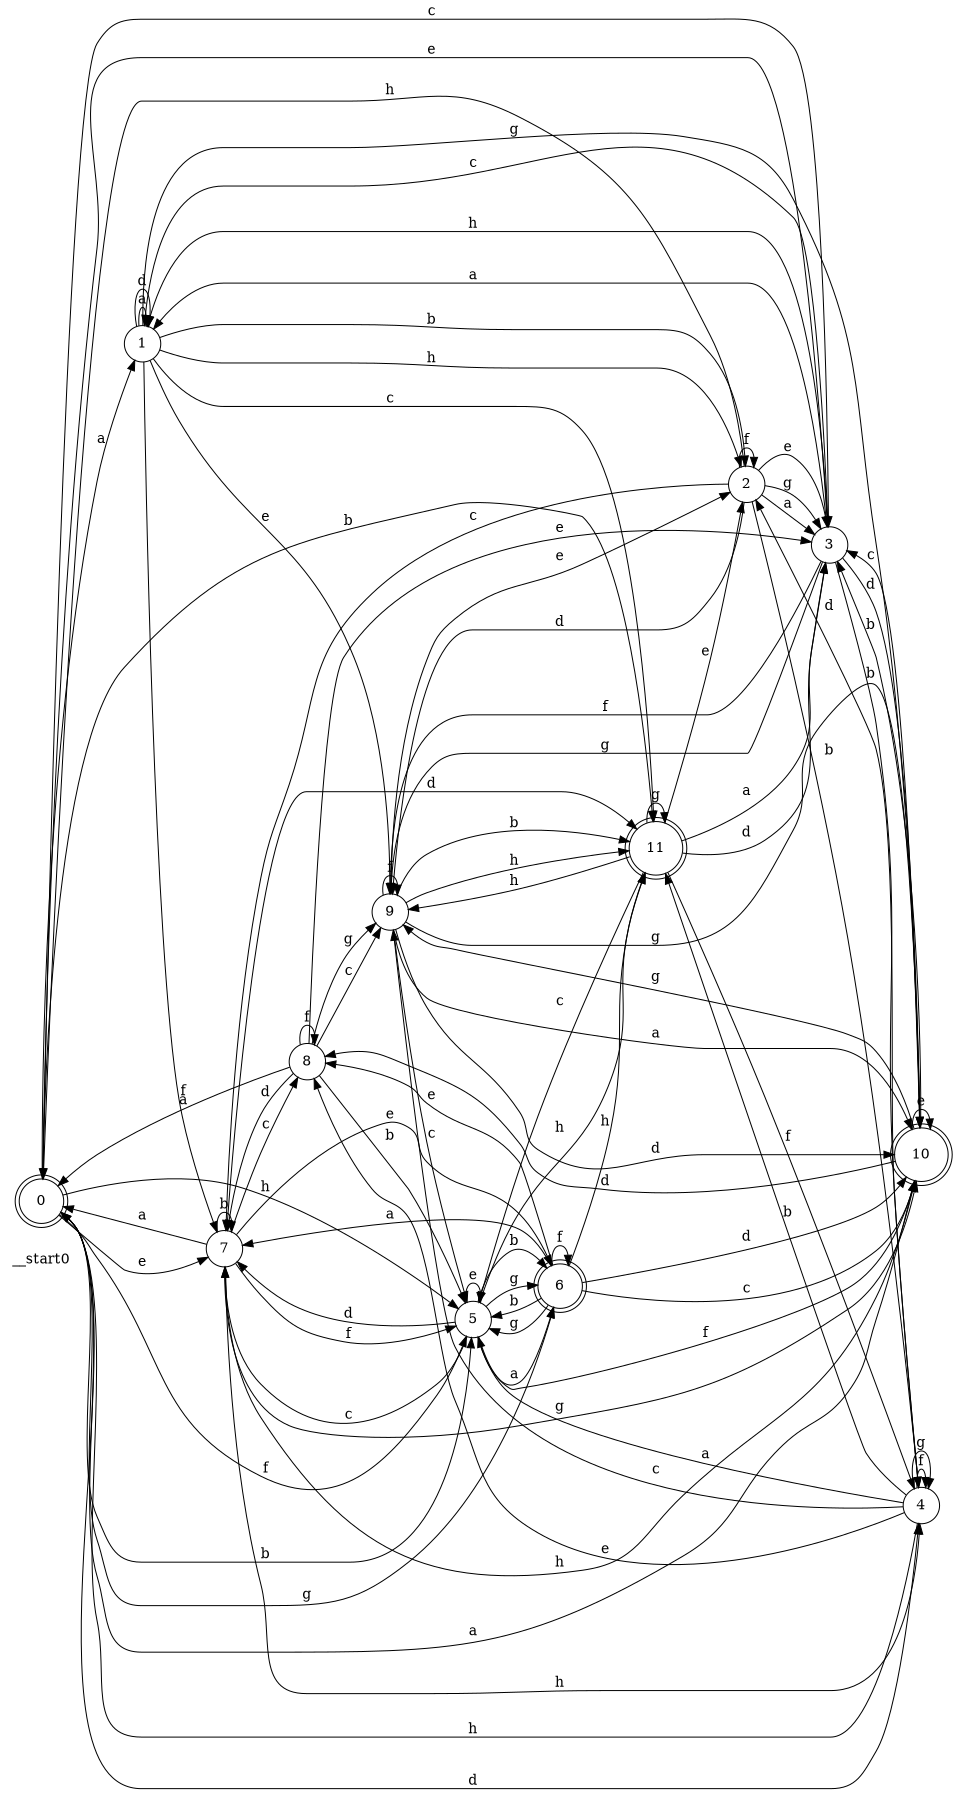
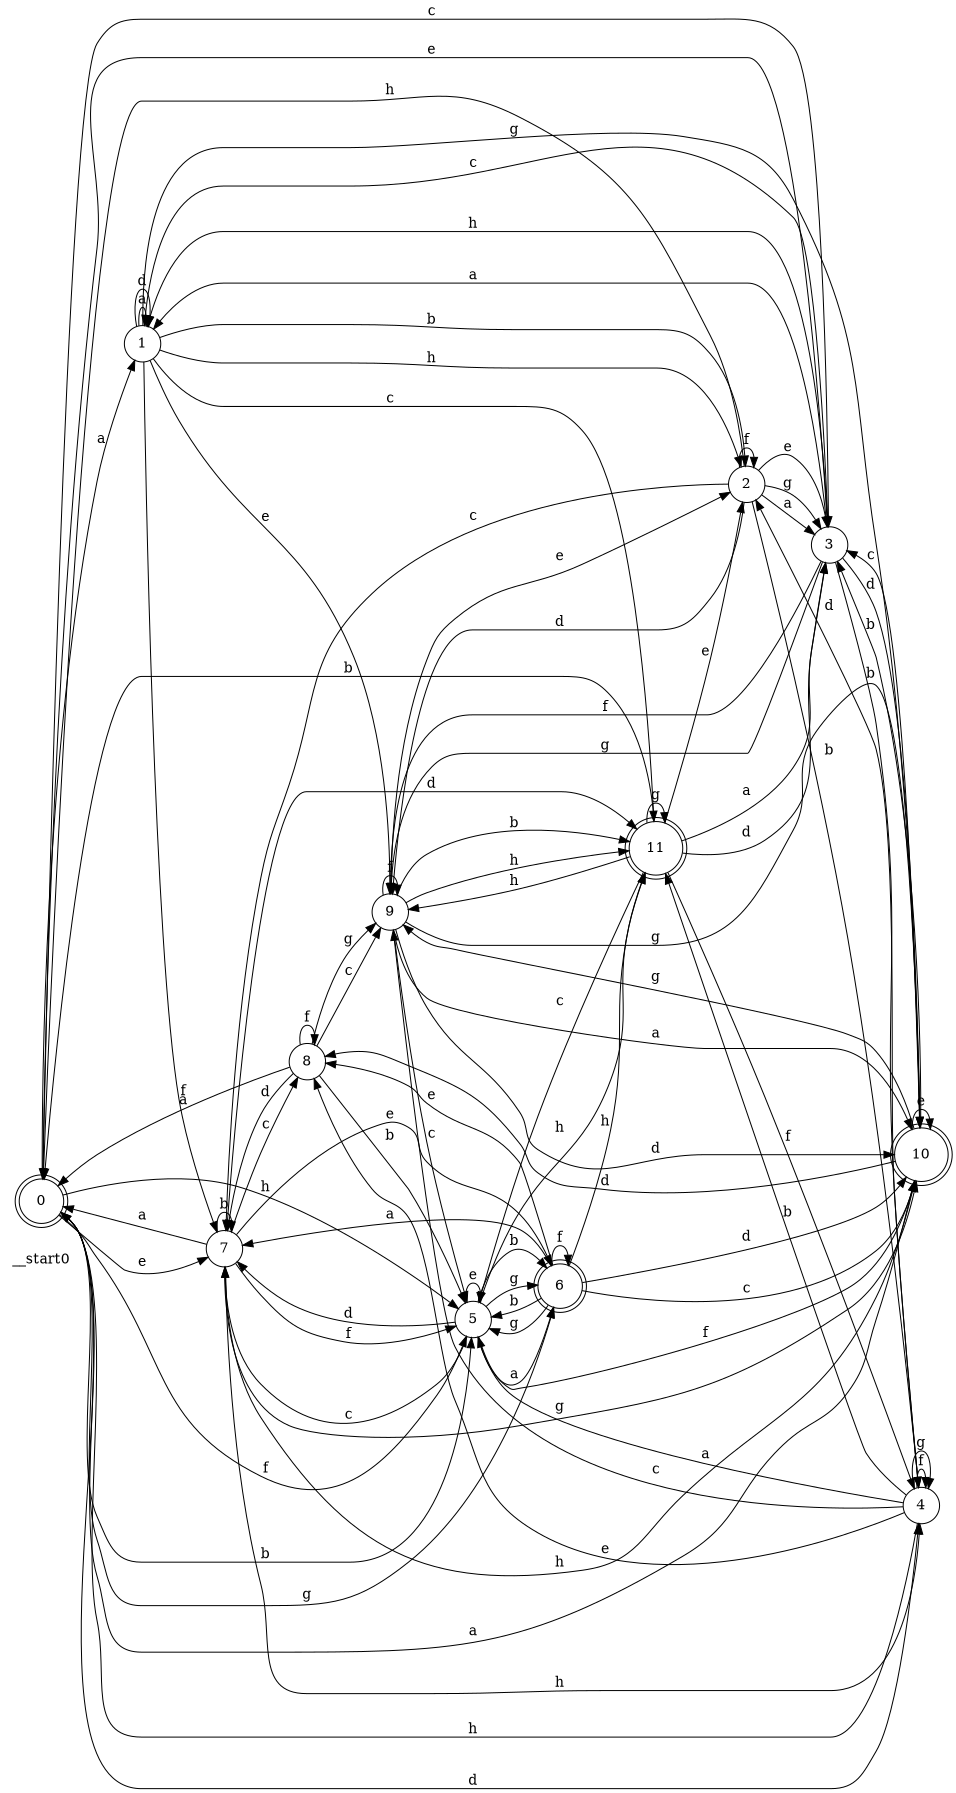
  digraph {
    rankdir=LR
    node [shape=circle color=black fillcolor=white style=filled]
    __start0 [shape=none color="" fillcolor="" style=""]
    n2 [label=0 shape=doublecircle style="rounded,filled"]
    n3 [label=1]
    n4 [label=3]
    n5 [label=4]
    n6 [label=5]
    n7 [label=6 shape=doublecircle style="rounded,filled"]
    n8 [label=7]
    n9 [label=2]
    n10 [label=9]
    n11 [label=10 shape=doublecircle style="rounded,filled"]
    n12 [label=11 shape=doublecircle style="rounded,filled"]
    n13 [label=8]
    n2 -> n3 [label=a]
    n2 -> n4 [label=c]
    n2 -> n5 [label=d]
    n2 -> n6 [label=b]
    n2 -> n6 [label=f]
    n2 -> n6 [label=h]
    n2 -> n7 [label=g]
    n2 -> n8 [label=e]
    n3 -> n3 [label=a]
    n3 -> n3 [label=d]
    n3 -> n8 [label=f]
    n3 -> n9 [label=b]
    n3 -> n9 [label=h]
    n3 -> n10 [label=e]
    n3 -> n11 [label=g]
    n3 -> n12 [label=c]
    n4 -> n2 [label=e]
    n4 -> n3 [label=a]
    n4 -> n3 [label=c]
    n4 -> n3 [label=h]
    n4 -> n5 [label=b]
    n4 -> n10 [label=f]
    n4 -> n10 [label=g]
    n4 -> n11 [label=d]
    n5 -> n2 [label=h]
    n5 -> n5 [label=f]
    n5 -> n5 [label=g]
    n5 -> n6 [label=a]
    n5 -> n9 [label=d]
    n5 -> n10 [label=c]
    n5 -> n12 [label=b]
    n5 -> n13 [label=e]
    n6 -> n6 [label=e]
    n6 -> n7 [label=a]
    n6 -> n7 [label=b]
    n6 -> n7 [label=g]
    n6 -> n8 [label=c]
    n6 -> n8 [label=d]
    n6 -> n11 [label=f]
    n6 -> n12 [label=h]
    n7 -> n6 [label=b]
    n7 -> n6 [label=g]
    n7 -> n7 [label=f]
    n7 -> n8 [label=a]
    n7 -> n11 [label=c]
    n7 -> n11 [label=d]
    n7 -> n12 [label=h]
    n7 -> n13 [label=e]
    n8 -> n2 [label=a]
    n8 -> n5 [label=h]
    n8 -> n6 [label=f]
    n8 -> n7 [label=e]
    n8 -> n8 [label=b]
    n8 -> n11 [label=g]
    n8 -> n12 [label=d]
    n8 -> n13 [label=c]
    n9 -> n2 [label=h]
    n9 -> n4 [label=a]
    n9 -> n4 [label=e]
    n9 -> n4 [label=g]
    n9 -> n5 [label=b]
    n9 -> n8 [label=c]
    n9 -> n9 [label=f]
    n9 -> n10 [label=d]
    n10 -> n6 [label=c]
    n10 -> n9 [label=e]
    n10 -> n10 [label=f]
    n10 -> n11 [label=a]
    n10 -> n11 [label=d]
    n10 -> n11 [label=g]
    n10 -> n12 [label=b]
    n10 -> n12 [label=h]
    n11 -> n2 [label=a]
    n11 -> n4 [label=b]
    n11 -> n4 [label=c]
    n11 -> n8 [label=h]
    n11 -> n10 [label=g]
    n11 -> n11 [label=e]
    n11 -> n13 [label=d]
-   n2 -> n12 [label=b]
+   n12 -> n2 [label=b]
    n12 -> n4 [label=a]
    n12 -> n4 [label=d]
    n12 -> n5 [label=f]
    n12 -> n6 [label=c]
    n12 -> n9 [label=e]
    n12 -> n10 [label=h]
    n12 -> n12 [label=g]
    n13 -> n2 [label=a]
-   n13 -> n4 [label=e]
    n13 -> n6 [label=b]
    n13 -> n8 [label=d]
    n13 -> n10 [label=c]
    n13 -> n10 [label=g]
    n13 -> n13 [label=f]
  }
